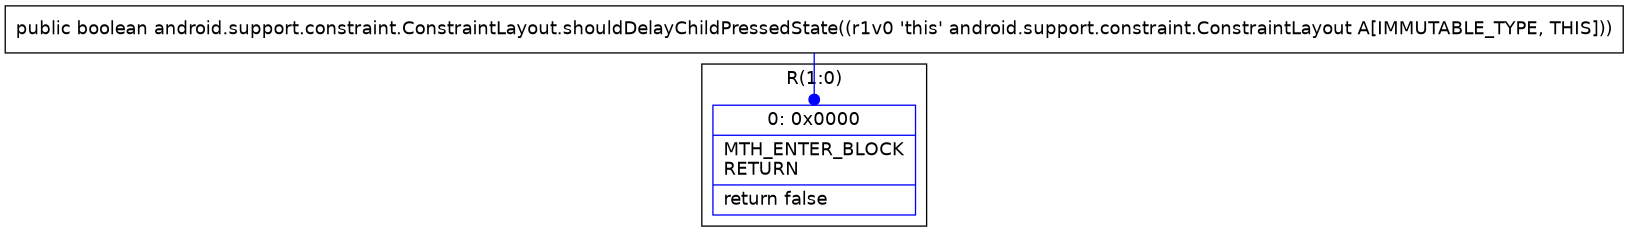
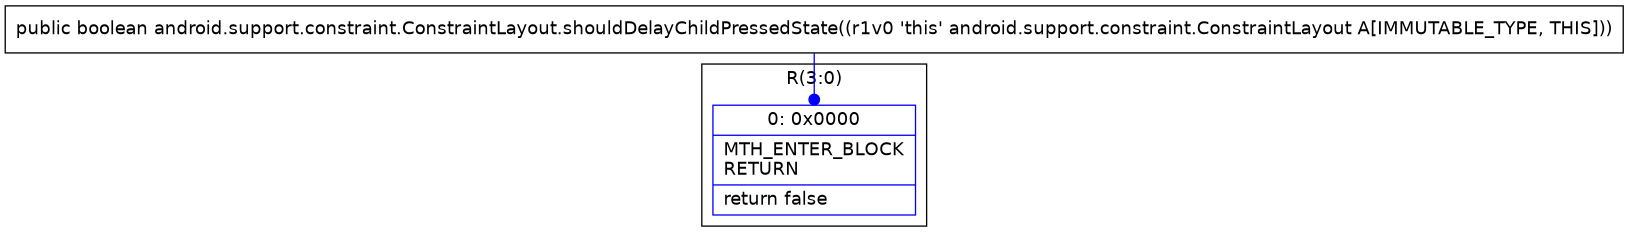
  digraph {
    fontname="DejaVu Sans"
    node [shape=record fontname="DejaVu Sans"]
    n1 [color=blue label="{0\:\ 0x0000|MTH_ENTER_BLOCK\lRETURN\l|return false\l}"]
    n2 [label="{public boolean android.support.constraint.ConstraintLayout.shouldDelayChildPressedState((r1v0 'this' android.support.constraint.ConstraintLayout A[IMMUTABLE_TYPE, THIS])) }"]
    subgraph cluster_1 {
-     label="R(1:0)"
+     label="R(3:0)"
      n1
    }
    n2 -> n1 [color=blue arrowhead=dot fontname="DejaVu Sans"]
  }
